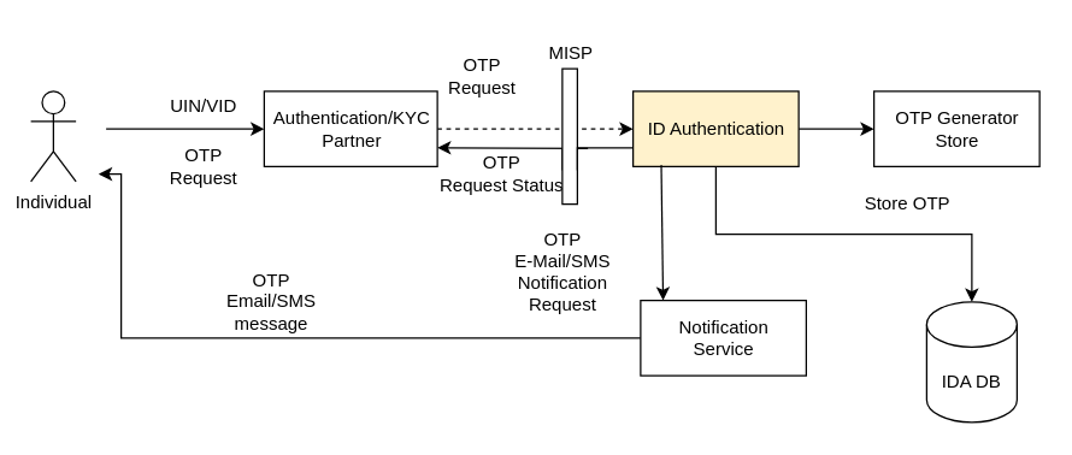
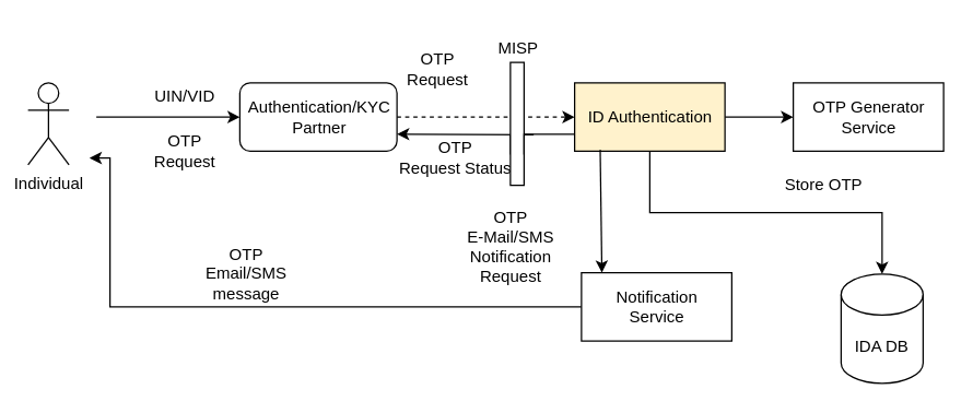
  <mxCell id="0" />
  <mxCell id="1" parent="0" />
  <mxCell id="2" style="edgeStyle=orthogonalEdgeStyle;rounded=0;orthogonalLoop=1;jettySize=auto;html=1;entryX=0;entryY=0.5;entryDx=0;entryDy=0;" parent="1" target="5" edge="1"><mxGeometry relative="1" as="geometry"><mxPoint x="70" y="85" as="sourcePoint" /><Array as="points"><mxPoint x="150" y="85" /><mxPoint x="150" y="85" /></Array></mxGeometry></mxCell>
  <mxCell id="3" value="Individual" style="shape=umlActor;verticalLabelPosition=bottom;verticalAlign=top;html=1;" parent="1" vertex="1"><mxGeometry x="20" y="60" width="30" height="60" as="geometry" /></mxCell>
  <mxCell id="4" style="edgeStyle=orthogonalEdgeStyle;rounded=0;orthogonalLoop=1;jettySize=auto;html=1;exitX=1;exitY=0.5;exitDx=0;exitDy=0;dashed=1;" parent="1" source="5" target="9" edge="1"><mxGeometry relative="1" as="geometry" /></mxCell>
- <mxCell id="5" value="Authentication/KYC &lt;br&gt;Partner" style="html=1;" parent="1" vertex="1"><mxGeometry x="175" y="60" width="115" height="50" as="geometry" /></mxCell>
+ <mxCell id="5" value="Authentication/KYC &lt;br&gt;Partner" style="html=1;rounded=1;" parent="1" vertex="1"><mxGeometry x="175" y="60" width="115" height="50" as="geometry" /></mxCell>
  <mxCell id="6" style="edgeStyle=orthogonalEdgeStyle;rounded=0;orthogonalLoop=1;jettySize=auto;html=1;exitX=0.5;exitY=1;exitDx=0;exitDy=0;" parent="1" source="9" target="10" edge="1"><mxGeometry relative="1" as="geometry" /></mxCell>
  <mxCell id="7" style="edgeStyle=orthogonalEdgeStyle;rounded=0;orthogonalLoop=1;jettySize=auto;html=1;exitX=1;exitY=0.5;exitDx=0;exitDy=0;entryX=0;entryY=0.5;entryDx=0;entryDy=0;" parent="1" source="9" target="11" edge="1"><mxGeometry relative="1" as="geometry" /></mxCell>
  <mxCell id="8" style="edgeStyle=orthogonalEdgeStyle;rounded=0;orthogonalLoop=1;jettySize=auto;html=1;exitX=0;exitY=0.75;exitDx=0;exitDy=0;entryX=1;entryY=0.75;entryDx=0;entryDy=0;startArrow=none;" parent="1" source="18" target="5" edge="1"><mxGeometry relative="1" as="geometry"><Array as="points"><mxPoint x="390" y="98" /><mxPoint x="340" y="98" /></Array></mxGeometry></mxCell>
  <mxCell id="9" value="ID Authentication" style="html=1;fillColor=#fff2cc;" parent="1" vertex="1"><mxGeometry x="420" y="60" width="110" height="50" as="geometry" /></mxCell>
  <mxCell id="10" value="IDA DB" style="shape=cylinder3;whiteSpace=wrap;html=1;boundedLbl=1;backgroundOutline=1;size=15;" parent="1" vertex="1"><mxGeometry x="615" y="200" width="60" height="80" as="geometry" /></mxCell>
- <mxCell id="11" value="OTP Generator&lt;br&gt;Store" style="html=1;" parent="1" vertex="1"><mxGeometry x="580" y="60" width="110" height="50" as="geometry" /></mxCell>
+ <mxCell id="11" value="OTP Generator&lt;br&gt;Service" style="html=1;" parent="1" vertex="1"><mxGeometry x="580" y="60" width="110" height="50" as="geometry" /></mxCell>
  <mxCell id="12" style="edgeStyle=orthogonalEdgeStyle;rounded=0;orthogonalLoop=1;jettySize=auto;html=1;exitX=0;exitY=0.5;exitDx=0;exitDy=0;" parent="1" source="13" edge="1"><mxGeometry relative="1" as="geometry"><mxPoint x="65" y="115" as="targetPoint" /><Array as="points"><mxPoint x="80" y="224" /><mxPoint x="80" y="115" /></Array></mxGeometry></mxCell>
  <mxCell id="13" value="Notification&lt;br&gt;Service" style="html=1;" parent="1" vertex="1"><mxGeometry x="425" y="199" width="110" height="50" as="geometry" /></mxCell>
  <mxCell id="14" value="UIN/VID" style="text;html=1;strokeColor=none;fillColor=none;align=center;verticalAlign=middle;whiteSpace=wrap;rounded=0;" parent="1" vertex="1"><mxGeometry x="105" y="55" width="60" height="30" as="geometry" /></mxCell>
  <mxCell id="15" value="OTP Request" style="text;html=1;strokeColor=none;fillColor=none;align=center;verticalAlign=middle;whiteSpace=wrap;rounded=0;" parent="1" vertex="1"><mxGeometry x="105" y="95" width="60" height="30" as="geometry" /></mxCell>
  <mxCell id="16" value="OTP Request" style="text;html=1;strokeColor=none;fillColor=none;align=center;verticalAlign=middle;whiteSpace=wrap;rounded=0;" parent="1" vertex="1"><mxGeometry x="290" y="35" width="60" height="30" as="geometry" /></mxCell>
  <mxCell id="17" value="OTP Request&amp;nbsp;Status" style="text;html=1;strokeColor=none;fillColor=none;align=center;verticalAlign=middle;whiteSpace=wrap;rounded=0;" parent="1" vertex="1"><mxGeometry x="303" y="100" width="60" height="30" as="geometry" /></mxCell>
  <mxCell id="18" value="" style="rounded=0;whiteSpace=wrap;html=1;" parent="1" vertex="1"><mxGeometry x="373" y="45" width="10" height="90" as="geometry" /></mxCell>
  <mxCell id="19" value="" style="edgeStyle=orthogonalEdgeStyle;rounded=0;orthogonalLoop=1;jettySize=auto;html=1;exitX=0;exitY=0.75;exitDx=0;exitDy=0;entryX=1;entryY=0.75;entryDx=0;entryDy=0;endArrow=none;" parent="1" source="9" target="18" edge="1"><mxGeometry relative="1" as="geometry"><mxPoint x="420" y="97.5" as="sourcePoint" /><mxPoint x="290" y="97.5" as="targetPoint" /></mxGeometry></mxCell>
  <mxCell id="20" value="MISP" style="text;html=1;strokeColor=none;fillColor=none;align=center;verticalAlign=middle;whiteSpace=wrap;rounded=0;" parent="1" vertex="1"><mxGeometry x="349" y="20" width="60" height="30" as="geometry" /></mxCell>
  <mxCell id="21" value="Store OTP" style="text;html=1;strokeColor=none;fillColor=none;align=center;verticalAlign=middle;whiteSpace=wrap;rounded=0;" parent="1" vertex="1"><mxGeometry x="555" y="120" width="95" height="30" as="geometry" /></mxCell>
  <mxCell id="22" value="OTP &lt;br&gt;E-Mail/SMS Notification Request" style="text;html=1;strokeColor=none;fillColor=none;align=center;verticalAlign=middle;whiteSpace=wrap;rounded=0;" parent="1" vertex="1"><mxGeometry x="332" y="165" width="83" height="30" as="geometry" /></mxCell>
  <mxCell id="23" value="OTP Email/SMS message" style="text;html=1;strokeColor=none;fillColor=none;align=center;verticalAlign=middle;whiteSpace=wrap;rounded=0;" parent="1" vertex="1"><mxGeometry x="140" y="185" width="80" height="30" as="geometry" /></mxCell>
  <mxCell id="24" value="" style="endArrow=classic;html=1;rounded=0;entryX=0.136;entryY=0;entryDx=0;entryDy=0;entryPerimeter=0;exitX=0.17;exitY=0.98;exitDx=0;exitDy=0;exitPerimeter=0;" edge="1" parent="1" source="9" target="13"><mxGeometry width="50" height="50" relative="1" as="geometry"><mxPoint x="370" y="75" as="sourcePoint" /><mxPoint x="420" y="25" as="targetPoint" /></mxGeometry></mxCell>
